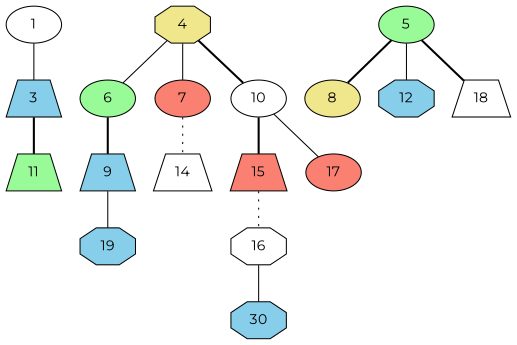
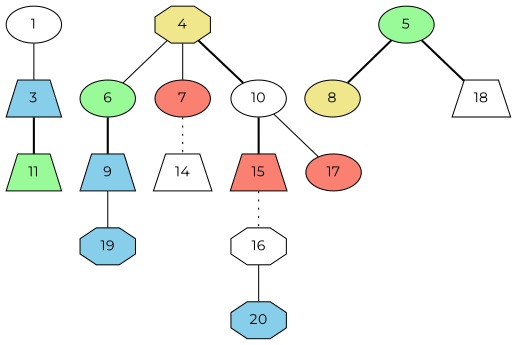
  graph {
    fontname=Montserrat
    node [fillcolor=skyblue fontname=Montserrat shape=ellipse style=filled]
    edge [fontname=Montserrat style=solid]
    3 [shape=trapezium]
    1 [fillcolor=white]
    11 [fillcolor=palegreen shape=trapezium]
    4 [fillcolor=khaki shape=octagon]
    6 [fillcolor=palegreen]
    7 [fillcolor=salmon]
    10 [fillcolor=white]
    5 [fillcolor=palegreen]
    8 [fillcolor=khaki]
-   12 [shape=octagon]
    18 [fillcolor=white shape=trapezium]
    9 [shape=trapezium]
    14 [fillcolor=white shape=trapezium]
    15 [fillcolor=salmon shape=trapezium]
    17 [fillcolor=salmon]
    19 [shape=octagon]
    16 [fillcolor=white shape=octagon]
-   20 [shape=octagon label=30]
+   20 [shape=octagon]
    3 -- 11 [style=bold]
    1 -- 3
    4 -- 6
    4 -- 7
    4 -- 10 [style=bold]
    6 -- 9 [style=bold]
    7 -- 14 [style=dotted]
    10 -- 15 [style=bold]
    10 -- 17
    5 -- 8 [style=bold]
-   5 -- 12
    5 -- 18 [style=bold]
    9 -- 19
    15 -- 16 [style=dotted]
    16 -- 20
  }
